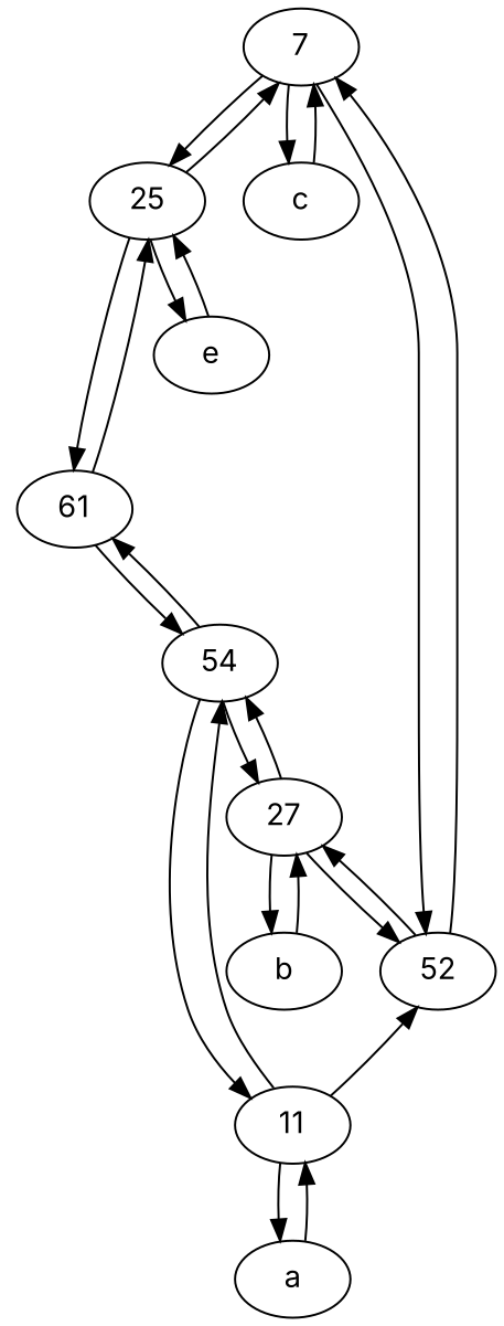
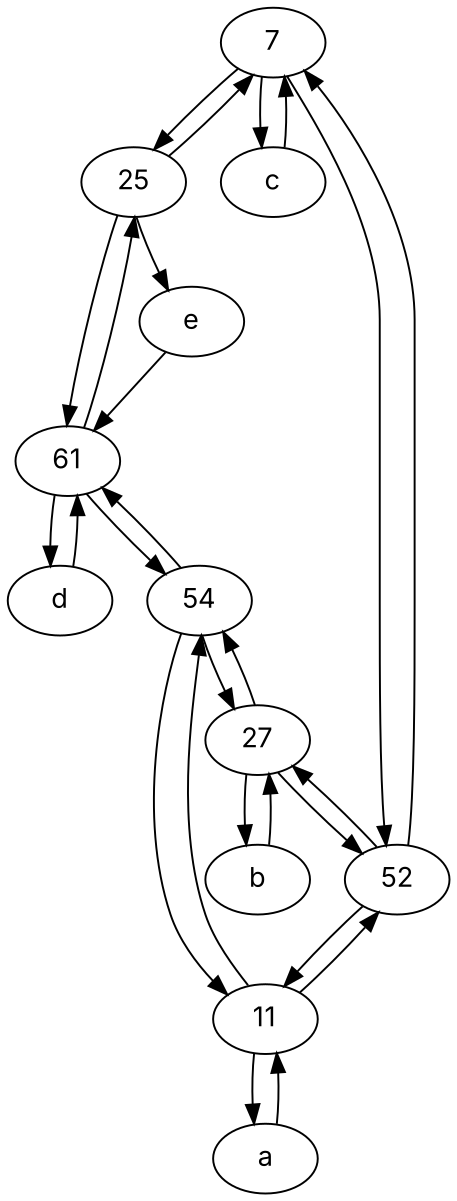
  digraph {
    fontname=Inter
    node [fontname=Inter]
    edge [fontname=Inter]
    7
    25
    c
    52
    61
    e
    11
    n8 [label=27]
+   d
    54
    a
    b
    7 -> 25
    7 -> c
    7 -> 52
    25 -> 7
    25 -> 61
    25 -> e
    c -> 7
    52 -> 7
+   52 -> 11
    52 -> n8
    61 -> 25
+   61 -> d
    61 -> 54
-   e -> 25
+   e -> 61
    11 -> 52
    11 -> 54
    11 -> a
    n8 -> 52
    n8 -> 54
    n8 -> b
+   d -> 61
    54 -> 61
    54 -> 11
    54 -> n8
    a -> 11
    b -> n8
  }
